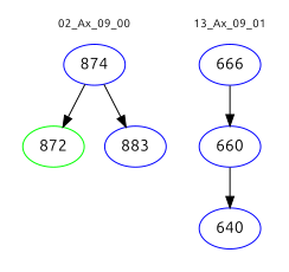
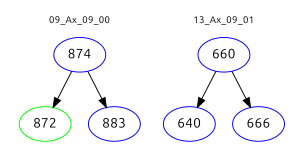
  digraph {
    fontname=Ubuntu
    node [color=blue fontname=Ubuntu]
    edge [color=black fontname=Ubuntu]
    n1 [label=874]
    n2 [color=green label=872]
    n3 [label=883]
    n4 [label=660]
    n5 [label=640]
    n6 [label=666]
    subgraph cluster_1 {
      color=white
      fontsize=10
-     label="02_Ax_09_00"
+     label="09_Ax_09_00"
      n1
      n2
      n3
    }
    subgraph cluster_2 {
      color=white
      fontsize=10
      label="13_Ax_09_01"
      n4
      n5
      n6
    }
    n1 -> n2
    n1 -> n3
    n4 -> n5
-   n6 -> n4
+   n4 -> n6
  }
